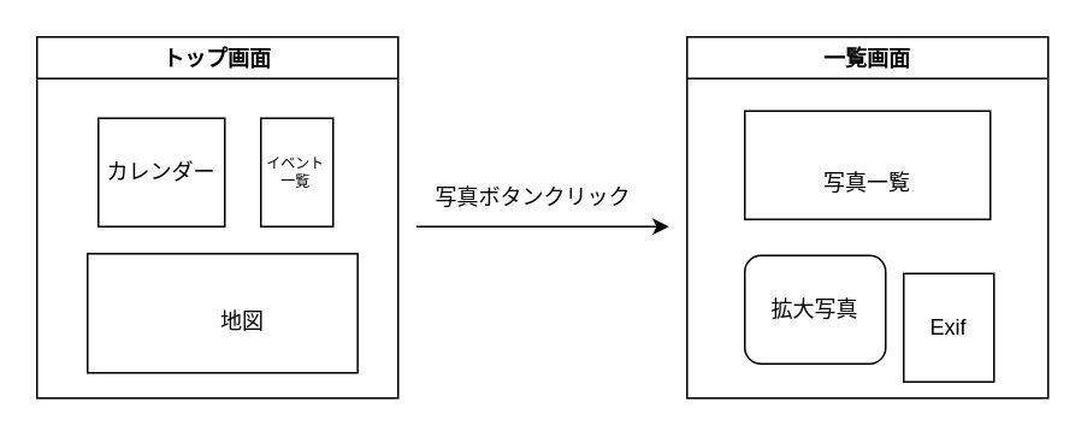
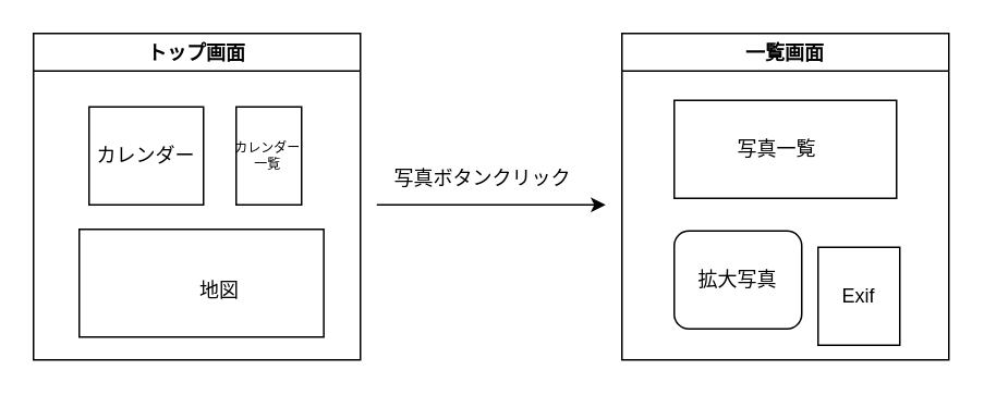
  <mxCell id="0" />
  <mxCell id="1" parent="0" />
  <mxCell id="2" value="トップ画面" style="swimlane;" vertex="1" parent="1"><mxGeometry x="20" y="20" width="200" height="200" as="geometry" /></mxCell>
  <mxCell id="3" value="" style="rounded=0;whiteSpace=wrap;html=1;" vertex="1" parent="2"><mxGeometry x="34" y="45" width="70" height="60" as="geometry" /></mxCell>
  <mxCell id="4" value="" style="rounded=0;whiteSpace=wrap;html=1;" vertex="1" parent="2"><mxGeometry x="124" y="45" width="40" height="60" as="geometry" /></mxCell>
  <mxCell id="5" value="" style="rounded=0;whiteSpace=wrap;html=1;" vertex="1" parent="2"><mxGeometry x="28" y="120" width="149.6" height="66" as="geometry" /></mxCell>
  <mxCell id="6" value="地図" style="text;html=1;strokeColor=none;fillColor=none;align=center;verticalAlign=middle;whiteSpace=wrap;overflow=hidden;" vertex="1" parent="2"><mxGeometry x="89" y="143" width="50" height="30" as="geometry" /></mxCell>
  <mxCell id="7" value="カレンダー" style="text;html=1;strokeColor=none;fillColor=none;align=center;verticalAlign=middle;whiteSpace=wrap;overflow=hidden;" vertex="1" parent="2"><mxGeometry x="24" y="60" width="90" height="30" as="geometry" /></mxCell>
- <mxCell id="8" value="イベント&lt;br style=&quot;font-size: 8px;&quot;&gt;一覧" style="text;html=1;strokeColor=none;fillColor=none;align=center;verticalAlign=middle;whiteSpace=wrap;overflow=hidden;fontSize=8;" vertex="1" parent="2"><mxGeometry x="118" y="60" width="51" height="30" as="geometry" /></mxCell>
+ <mxCell id="8" value="カレンダー&lt;br style=&quot;font-size: 8px;&quot;&gt;一覧" style="text;html=1;strokeColor=none;fillColor=none;align=center;verticalAlign=middle;whiteSpace=wrap;overflow=hidden;fontSize=8;" vertex="1" parent="2"><mxGeometry x="118" y="60" width="51" height="30" as="geometry" /></mxCell>
  <mxCell id="9" value="一覧画面" style="swimlane;" vertex="1" parent="1"><mxGeometry x="380" y="20" width="200" height="200" as="geometry" /></mxCell>
  <mxCell id="10" value="" style="rounded=0;whiteSpace=wrap;html=1;" vertex="1" parent="9"><mxGeometry x="32" y="41" width="136" height="60" as="geometry" /></mxCell>
  <mxCell id="11" value="拡大写真" style="whiteSpace=wrap;html=1;rounded=1;" vertex="1" parent="9"><mxGeometry x="32" y="121" width="78" height="60" as="geometry" /></mxCell>
- <mxCell id="12" value="写真一覧" style="text;html=1;strokeColor=none;fillColor=none;align=center;verticalAlign=middle;whiteSpace=wrap;overflow=hidden;" vertex="1" parent="9"><mxGeometry x="75" y="66" width="50" height="30" as="geometry" /></mxCell>
+ <mxCell id="12" value="写真一覧" style="text;html=1;strokeColor=none;fillColor=none;align=center;verticalAlign=middle;whiteSpace=wrap;overflow=hidden;" vertex="1" parent="9"><mxGeometry x="70" y="56" width="50" height="30" as="geometry" /></mxCell>
  <mxCell id="13" value="Exif" style="rounded=0;whiteSpace=wrap;html=1;" vertex="1" parent="9"><mxGeometry x="120" y="131" width="50" height="60" as="geometry" /></mxCell>
  <mxCell id="14" value="" style="endArrow=classic;html=1;" edge="1" parent="1"><mxGeometry width="50" height="50" relative="1" as="geometry"><mxPoint x="230" y="125" as="sourcePoint" /><mxPoint x="370" y="125" as="targetPoint" /></mxGeometry></mxCell>
  <mxCell id="15" value="写真ボタンクリック" style="text;html=1;strokeColor=none;fillColor=none;align=center;verticalAlign=middle;whiteSpace=wrap;overflow=hidden;" vertex="1" parent="1"><mxGeometry x="215" y="89" width="160" height="40" as="geometry" /></mxCell>
